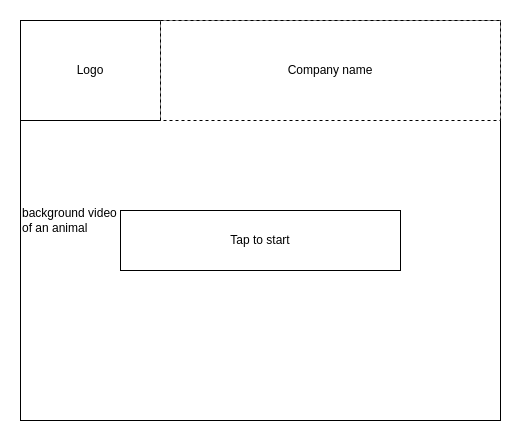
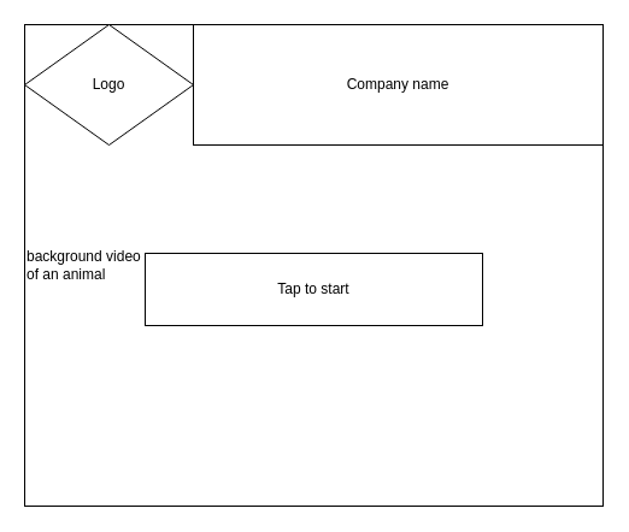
  <mxCell id="0" />
  <mxCell id="1" parent="0" />
  <mxCell id="2" value="background video&amp;nbsp;&lt;br&gt;of an animal" style="rounded=0;whiteSpace=wrap;html=1;verticalAlign=middle;align=left;" vertex="1" parent="1"><mxGeometry x="20" y="20" width="480" height="400" as="geometry" /></mxCell>
- <mxCell id="3" value="Logo" style="rounded=0;whiteSpace=wrap;html=1;" vertex="1" parent="1"><mxGeometry x="20" y="20" width="140" height="100" as="geometry" /></mxCell>
- <mxCell id="4" value="Company name" style="rounded=0;whiteSpace=wrap;html=1;dashed=1;" vertex="1" parent="1"><mxGeometry x="160" y="20" width="340" height="100" as="geometry" /></mxCell>
+ <mxCell id="3" value="Logo" style="rhombus;whiteSpace=wrap;html=1;" vertex="1" parent="1"><mxGeometry x="20" y="20" width="140" height="100" as="geometry" /></mxCell>
+ <mxCell id="4" value="Company name" style="rounded=0;whiteSpace=wrap;html=1;" vertex="1" parent="1"><mxGeometry x="160" y="20" width="340" height="100" as="geometry" /></mxCell>
  <mxCell id="5" value="Tap to start" style="rounded=0;whiteSpace=wrap;html=1;" vertex="1" parent="1"><mxGeometry x="120" y="210" width="280" height="60" as="geometry" /></mxCell>
